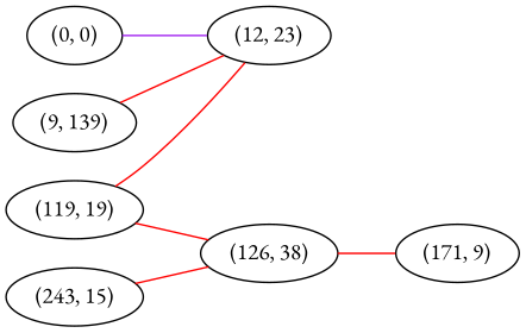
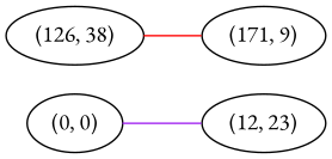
  graph {
    fontname="EB Garamond"
    rankdir=LR
    node [fontname="EB Garamond"]
    edge [color=red fontname="EB Garamond" weight=1]
-   "(119, 19)"
    "(12, 23)"
    n3 [label="(126, 38)"]
    n4 [label="(171, 9)"]
    "(0, 0)"
-   "(243, 15)"
-   "(9, 139)"
-   "(119, 19)" -- "(12, 23)"
-   "(119, 19)" -- n3
    n3 -- n4
    "(0, 0)" -- "(12, 23)" [color=purple weight=4]
-   "(243, 15)" -- n3
-   "(9, 139)" -- "(12, 23)"
  }
